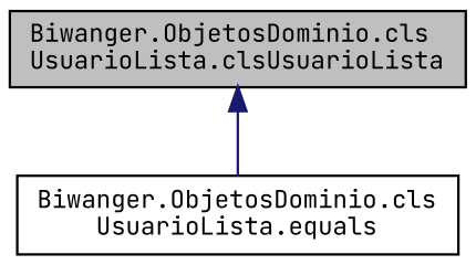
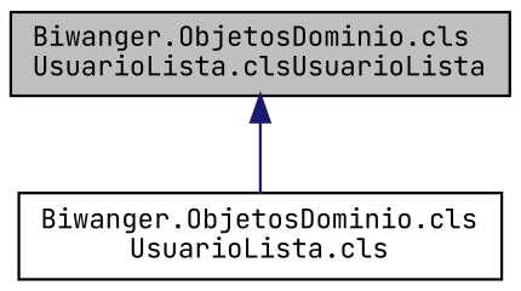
  digraph {
    rankdir=TB
    fontname="JetBrains Mono"
    node [color=black fontname="JetBrains Mono" fontsize=10 shape=record style=filled]
    n1 [fillcolor=grey75 fontcolor=black height=0.2 label="Biwanger.ObjetosDominio.cls\lUsuarioLista.clsUsuarioLista" width=0.4]
-   n2 [fillcolor=white height=0.2 label="Biwanger.ObjetosDominio.cls\lUsuarioLista.equals" width=0.4]
+   n2 [fillcolor=white height=0.2 label="Biwanger.ObjetosDominio.cls\lUsuarioLista.cls" width=0.4]
    n1 -> n2 [color=midnightblue dir=back fontname="JetBrains Mono" fontsize=10 labelfontname=Helvetica labelfontsize=10 style=solid]
  }
